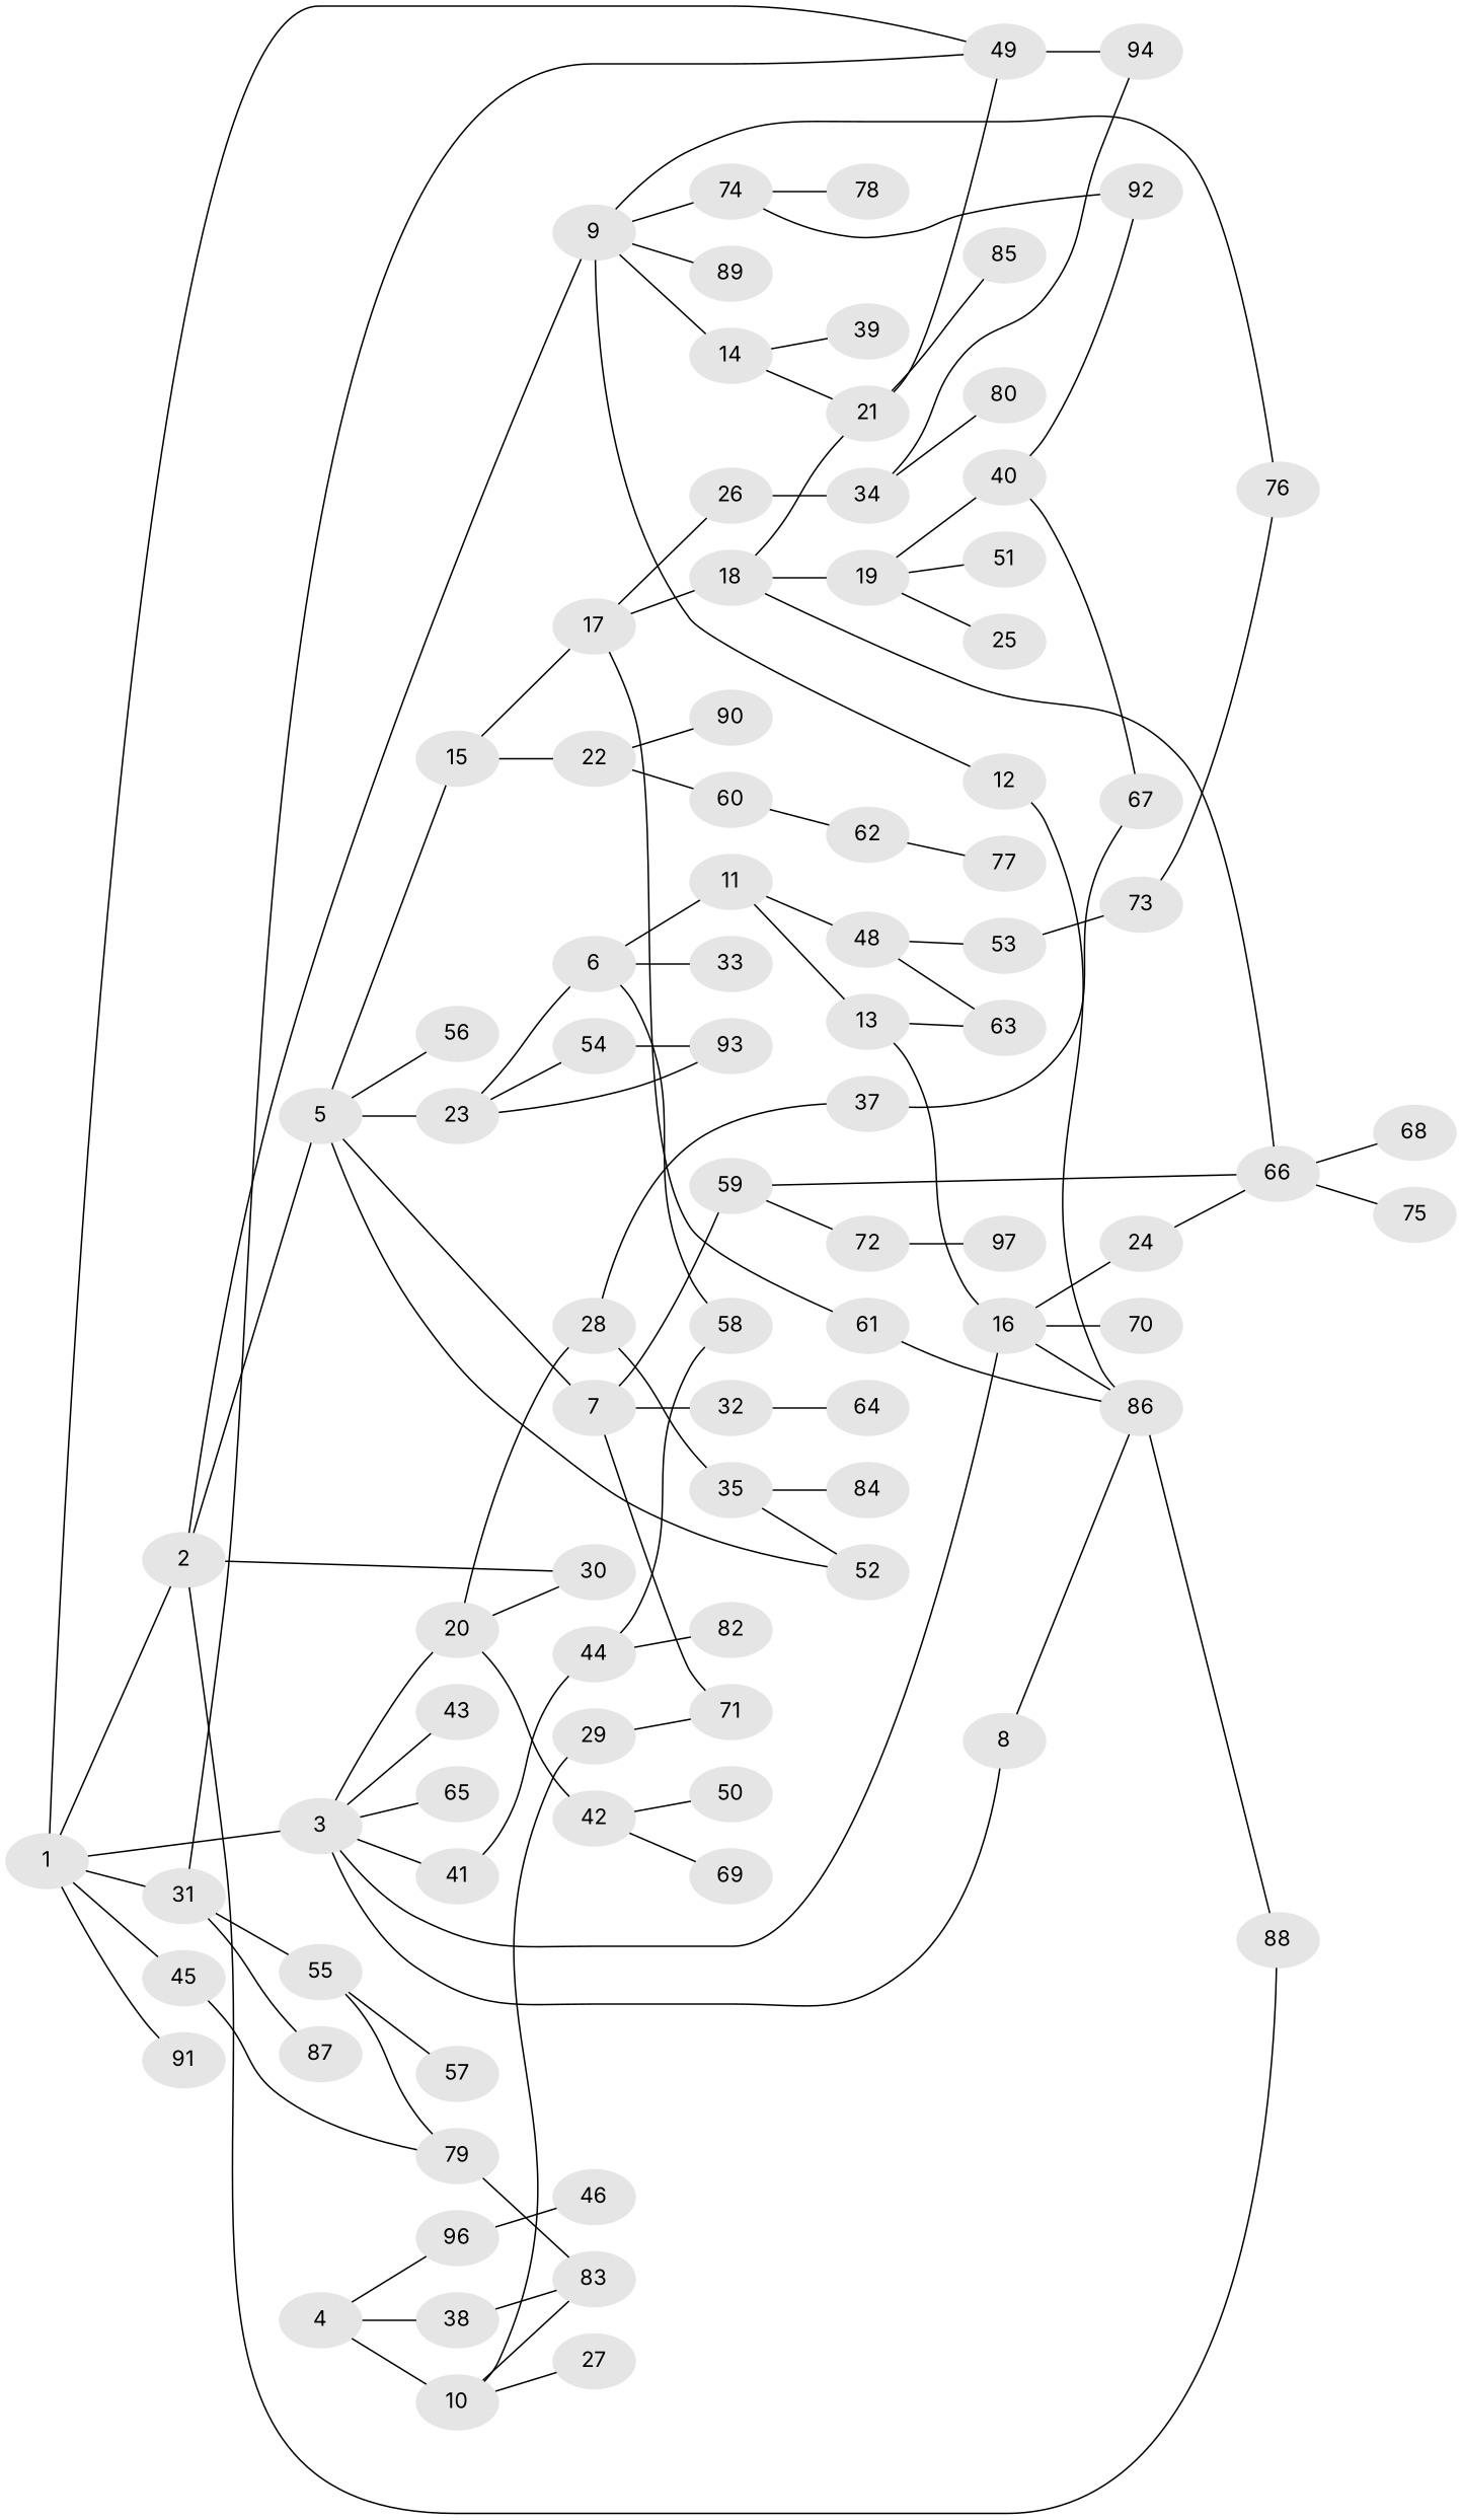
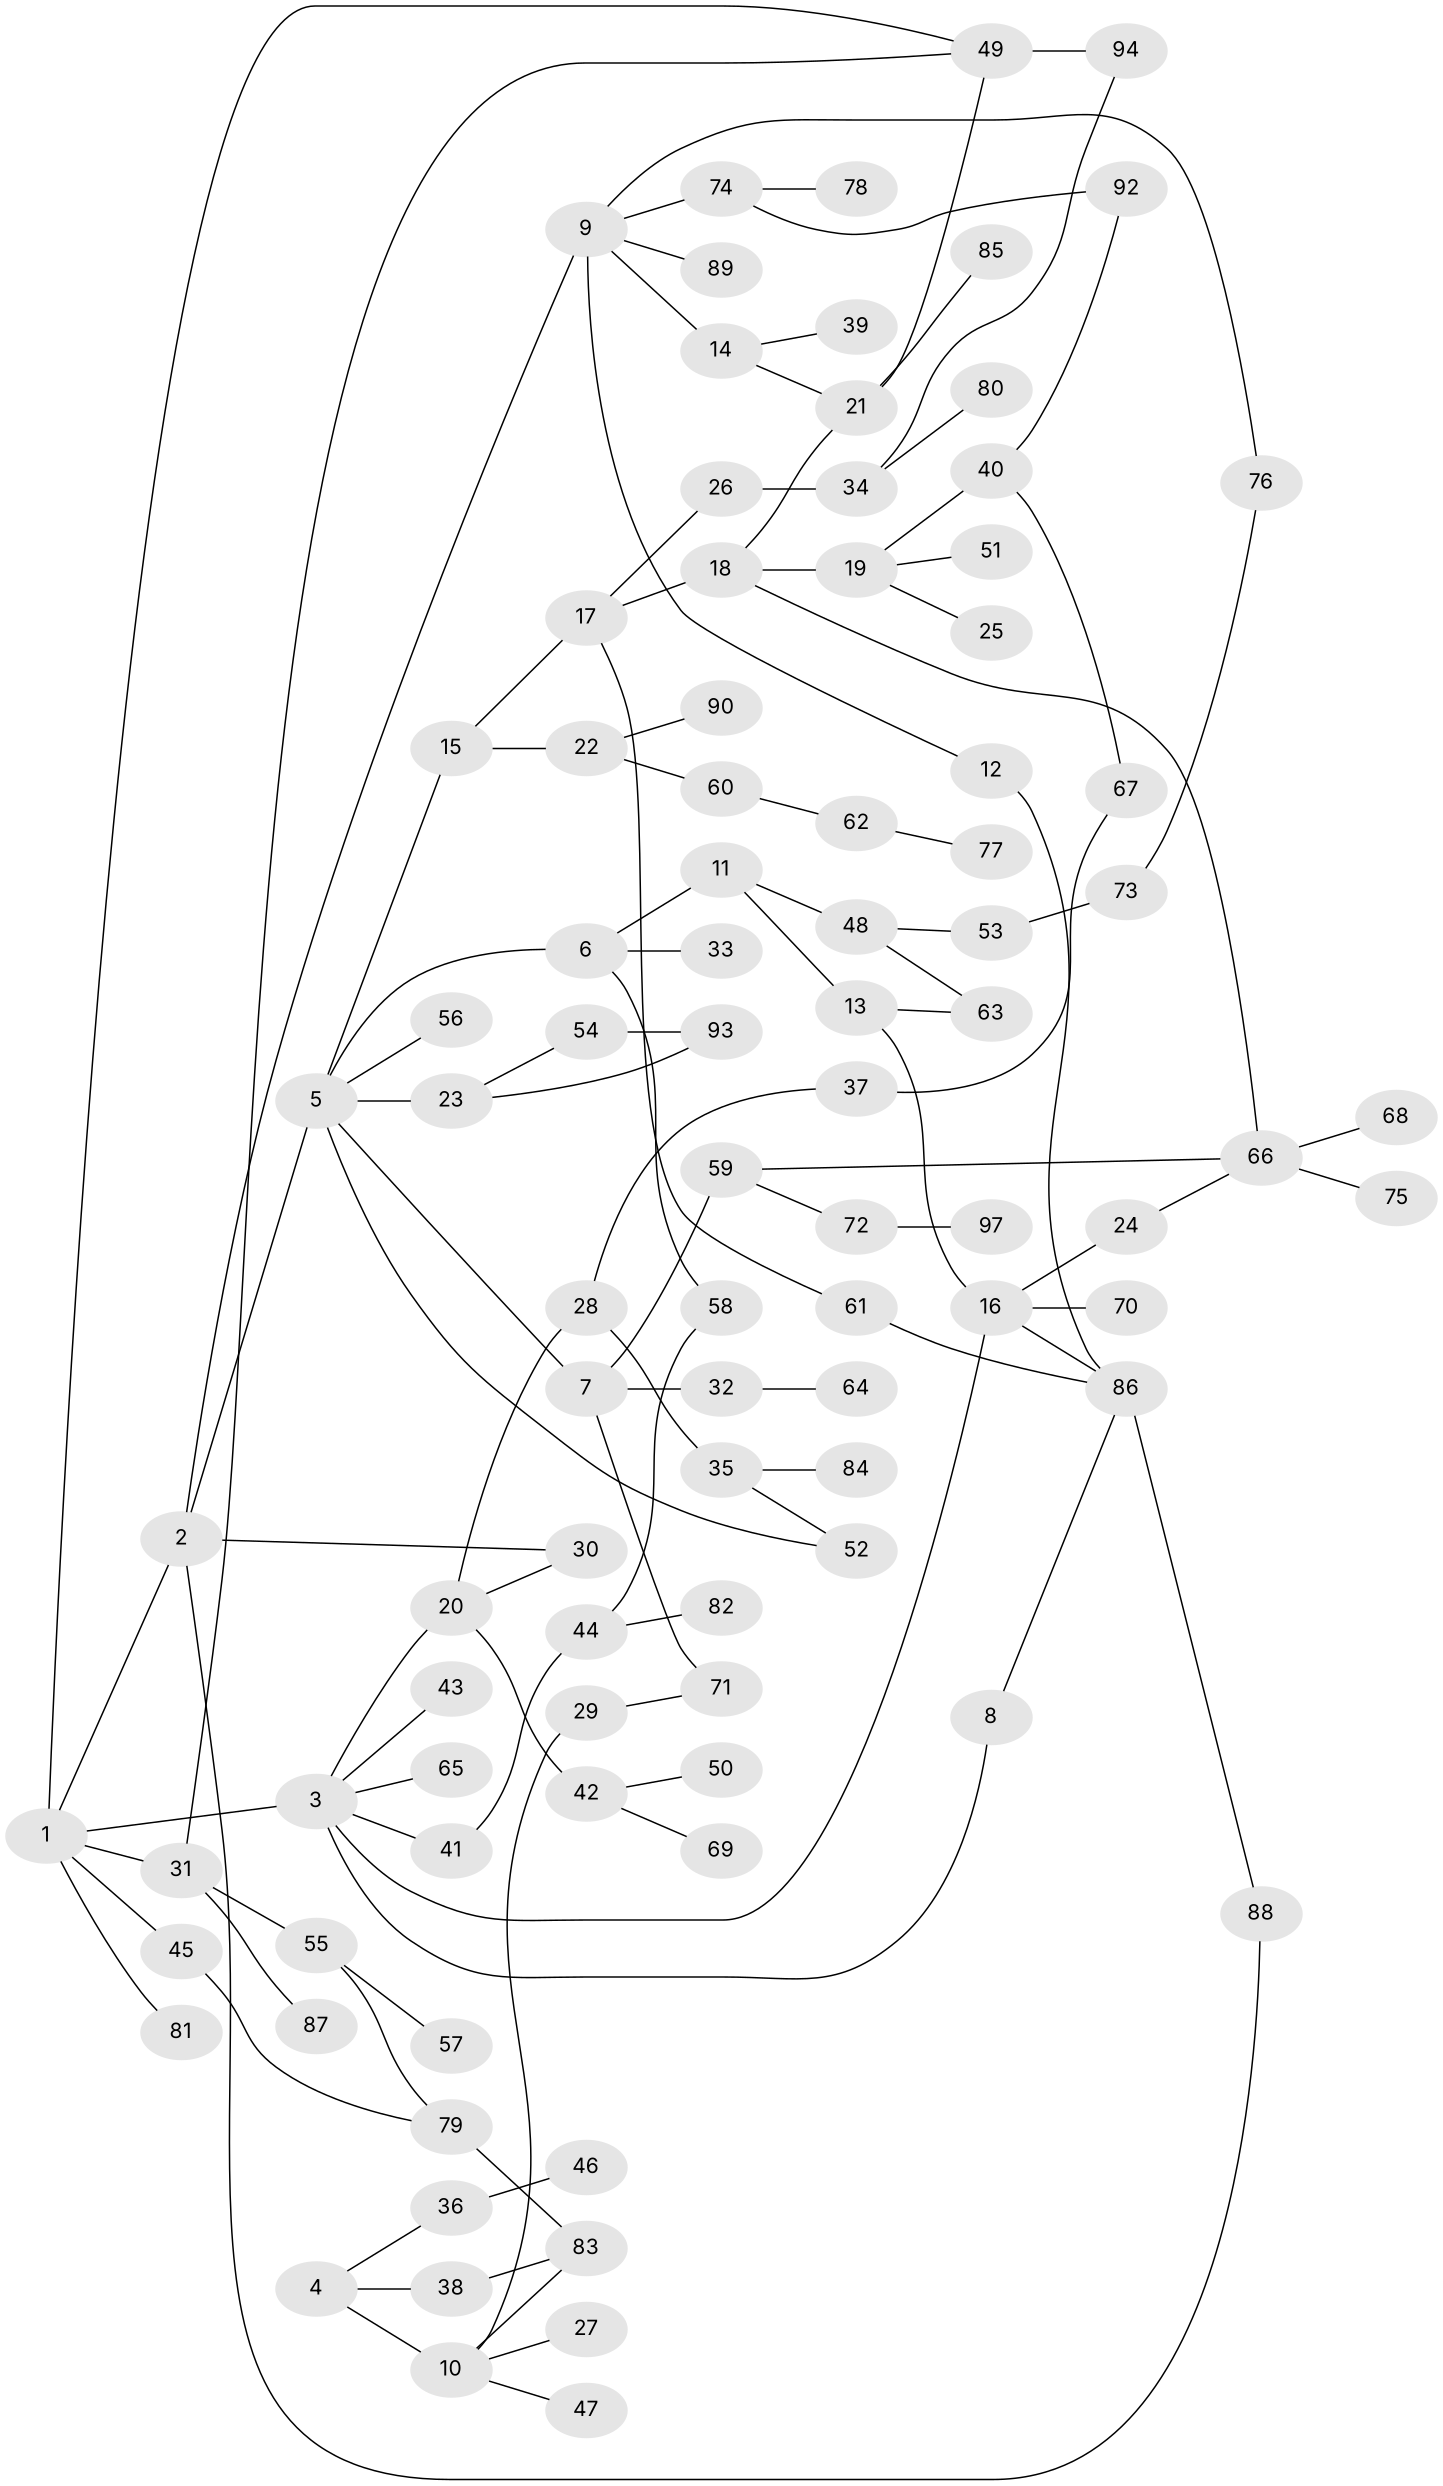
  graph {
    fontname=Inter
    rankdir=LR
    node [color=gray90 fontname=Inter style=filled]
    edge [fontname=Inter]
    1
    2
    3
    31
    45
    49
-   81 [label=91]
+   81
    5
    9
    30
    88
    8
    16
    20
    41
    43
    65
    87
    55
    79
    94
    6
    7
    15
    23
    52
    56
    12
    14
    74
    76
    89
    4
    10
-   36 [label=96]
+   36
    38
    86
    24
    70
    28
    42
    44
    27
    29
+   47
    83
    46
    11
    33
    58
    32
    59
    71
    17
    22
    54
    93
    13
    48
    64
    66
    72
    21
    39
    92
    78
    63
    53
    85
    18
    26
    61
    60
    90
    19
    34
    25
    40
    51
    68
    75
    67
    35
    37
    50
    69
    62
    80
    84
    57
    82
    73
    n93 [label=97]
    77
    1 -- 2
    1 -- 3
    1 -- 31
    1 -- 45
    1 -- 49
    1 -- 81
    2 -- 5
    2 -- 9
    2 -- 30
    2 -- 88
    3 -- 8
    3 -- 16
    3 -- 20
    3 -- 41
    3 -- 43
    3 -- 65
    31 -- 49
    31 -- 87
    31 -- 55
    45 -- 79
    49 -- 94
-   23 -- 6
+   5 -- 6
    5 -- 7
    5 -- 15
    5 -- 23
    5 -- 52
    5 -- 56
    9 -- 12
    9 -- 14
    9 -- 74
    9 -- 76
    9 -- 89
    8 -- 86
    16 -- 86
    16 -- 24
    16 -- 70
    20 -- 30
    20 -- 28
    20 -- 42
    41 -- 44
    55 -- 79
    55 -- 57
    79 -- 83
    6 -- 11
    6 -- 33
    6 -- 58
    7 -- 32
    7 -- 59
    7 -- 71
    15 -- 17
    15 -- 22
    23 -- 54
    23 -- 93
    12 -- 86
    14 -- 21
    14 -- 39
    74 -- 92
    74 -- 78
    4 -- 10
    4 -- 36
    4 -- 38
    10 -- 27
    10 -- 29
+   10 -- 47
    10 -- 83
    36 -- 46
    38 -- 83
    86 -- 88
    24 -- 66
    28 -- 35
    28 -- 37
    42 -- 50
    42 -- 69
    44 -- 58
    44 -- 82
    29 -- 71
    11 -- 13
    11 -- 48
    32 -- 64
    59 -- 66
    59 -- 72
    17 -- 18
    17 -- 26
    17 -- 61
    22 -- 60
    22 -- 90
    54 -- 93
    13 -- 16
    13 -- 63
    48 -- 63
    48 -- 53
    66 -- 68
    66 -- 75
    72 -- n93
    21 -- 49
    21 -- 85
    53 -- 73
    18 -- 66
    18 -- 21
    18 -- 19
    26 -- 34
    61 -- 86
    60 -- 62
    19 -- 25
    19 -- 40
    19 -- 51
    34 -- 94
    34 -- 80
    40 -- 92
    40 -- 67
    35 -- 52
    35 -- 84
    37 -- 67
    62 -- 77
    73 -- 76
  }
